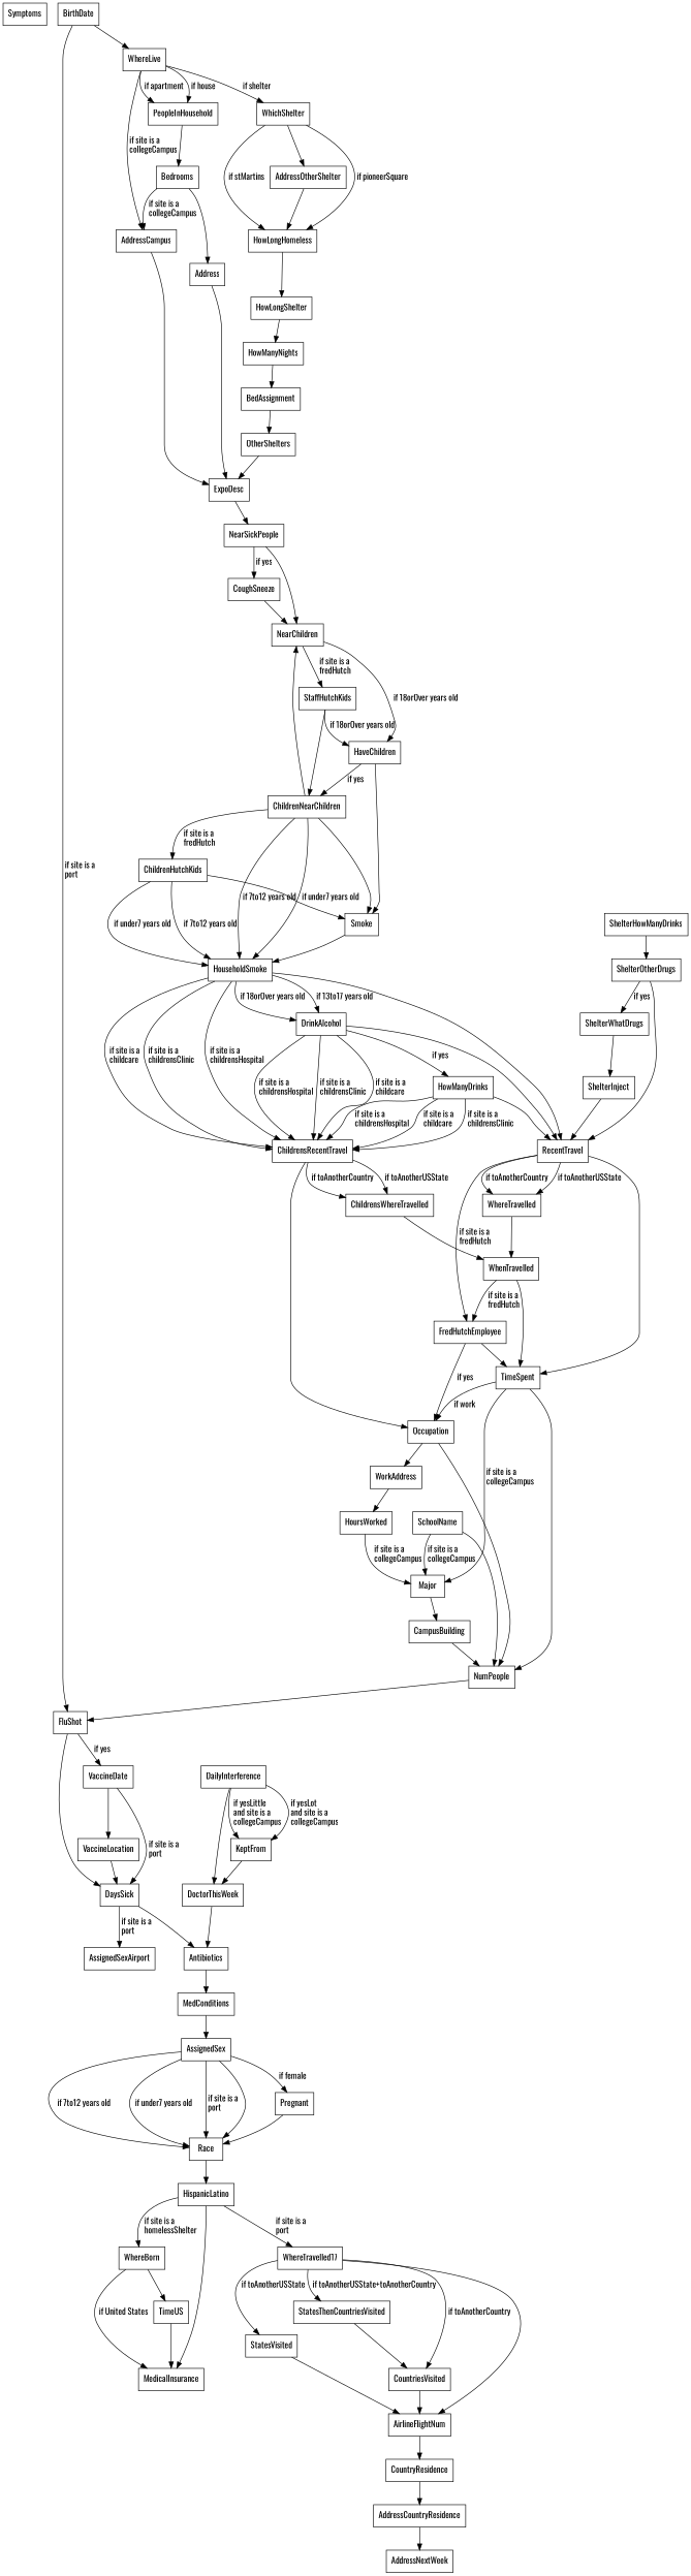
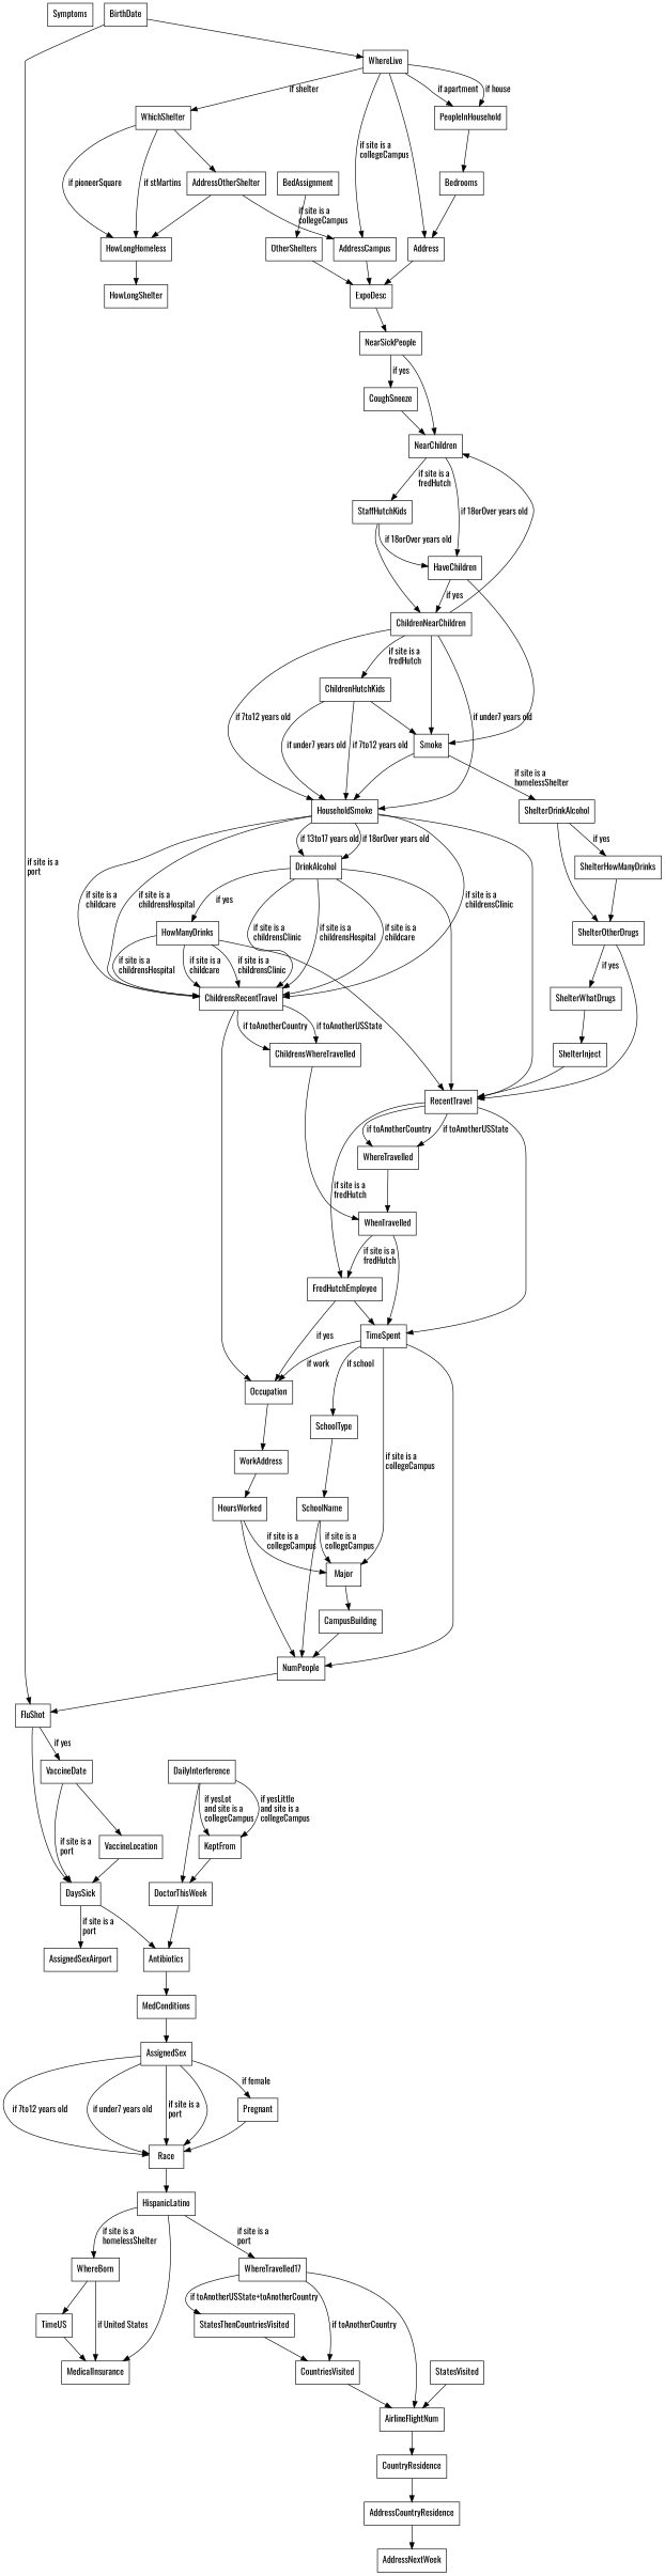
  digraph {
    fontname=Oswald
    node [fontname=Oswald shape=box]
    edge [fontname=Oswald]
    Symptoms
    BirthDate
    FluShot
    WhereLive
    VaccineDate
    DaysSick
    PeopleInHousehold
    WhichShelter
    AddressCampus
    Address
    VaccineLocation
    AssignedSexAirport
    Antibiotics
    Bedrooms
    HowLongHomeless
    AddressOtherShelter
    ExpoDesc
    HowLongShelter
    NearSickPeople
-   HowManyNights
    BedAssignment
    OtherShelters
    CoughSneeze
    NearChildren
    StaffHutchKids
    HaveChildren
    ChildrenNearChildren
    Smoke
    ChildrenHutchKids
    HouseholdSmoke
+   ShelterDrinkAlcohol
    DrinkAlcohol
    ChildrensRecentTravel
    RecentTravel
    ShelterHowManyDrinks
    ShelterOtherDrugs
    HowManyDrinks
    ChildrensWhereTravelled
    Occupation
    TimeSpent
    WhereTravelled
    FredHutchEmployee
    ShelterWhatDrugs
+   SchoolType
    Major
    NumPeople
    WhenTravelled
    ShelterInject
    WorkAddress
    SchoolName
    CampusBuilding
    HoursWorked
    DailyInterference
    KeptFrom
    DoctorThisWeek
    Race
    HispanicLatino
    MedConditions
    AssignedSex
    Pregnant
    WhereBorn
    n62 [label=WhereTravelled17]
    MedicalInsurance
    TimeUS
    StatesThenCountriesVisited
    StatesVisited
    CountriesVisited
    AirlineFlightNum
    CountryResidence
    AddressCountryResidence
    AddressNextWeek
    BirthDate -> FluShot [label=" if site is a \l port\l"]
    BirthDate -> WhereLive
    FluShot -> VaccineDate [label=" if yes\l"]
    FluShot -> DaysSick
    WhereLive -> PeopleInHousehold [label=" if house\l"]
    WhereLive -> PeopleInHousehold [label=" if apartment\l"]
    WhereLive -> WhichShelter [label=" if shelter\l"]
    WhereLive -> AddressCampus [label=" if site is a \l collegeCampus\l"]
+   WhereLive -> Address
    VaccineDate -> DaysSick [label=" if site is a \l port\l"]
    VaccineDate -> VaccineLocation
    DaysSick -> AssignedSexAirport [label=" if site is a \l port\l"]
    DaysSick -> Antibiotics
    PeopleInHousehold -> Bedrooms
    WhichShelter -> HowLongHomeless [label=" if pioneerSquare\l"]
    WhichShelter -> HowLongHomeless [label=" if stMartins\l"]
    WhichShelter -> AddressOtherShelter
    AddressCampus -> ExpoDesc
    Address -> ExpoDesc
    VaccineLocation -> DaysSick
    Antibiotics -> MedConditions
-   Bedrooms -> AddressCampus [label=" if site is a \l collegeCampus\l"]
+   AddressOtherShelter -> AddressCampus [label=" if site is a \l collegeCampus\l"]
    Bedrooms -> Address
    HowLongHomeless -> HowLongShelter
    AddressOtherShelter -> HowLongHomeless
    ExpoDesc -> NearSickPeople
-   HowLongShelter -> HowManyNights
    NearSickPeople -> CoughSneeze [label=" if yes\l"]
    NearSickPeople -> NearChildren
-   HowManyNights -> BedAssignment
    BedAssignment -> OtherShelters
    OtherShelters -> ExpoDesc
    CoughSneeze -> NearChildren
    NearChildren -> StaffHutchKids [label=" if site is a \l fredHutch\l"]
    NearChildren -> HaveChildren [label=" if 18orOver years old\l"]
    StaffHutchKids -> HaveChildren [label=" if 18orOver years old\l"]
    StaffHutchKids -> ChildrenNearChildren
    HaveChildren -> ChildrenNearChildren [label=" if yes\l"]
    HaveChildren -> Smoke
    ChildrenNearChildren -> NearChildren
    ChildrenNearChildren -> Smoke
    ChildrenNearChildren -> ChildrenHutchKids [label=" if site is a \l fredHutch\l"]
    ChildrenNearChildren -> HouseholdSmoke [label=" if 7to12 years old\l"]
    ChildrenNearChildren -> HouseholdSmoke [label=" if under7 years old\l"]
    Smoke -> HouseholdSmoke
+   Smoke -> ShelterDrinkAlcohol [label=" if site is a \l homelessShelter\l"]
    ChildrenHutchKids -> Smoke
    ChildrenHutchKids -> HouseholdSmoke [label=" if 7to12 years old\l"]
    ChildrenHutchKids -> HouseholdSmoke [label=" if under7 years old\l"]
    HouseholdSmoke -> DrinkAlcohol [label=" if 13to17 years old\l"]
    HouseholdSmoke -> DrinkAlcohol [label=" if 18orOver years old\l"]
    HouseholdSmoke -> ChildrensRecentTravel [label=" if site is a \l childrensClinic\l"]
    HouseholdSmoke -> ChildrensRecentTravel [label=" if site is a \l childrensHospital\l"]
    HouseholdSmoke -> ChildrensRecentTravel [label=" if site is a \l childcare\l"]
    HouseholdSmoke -> RecentTravel
+   ShelterDrinkAlcohol -> ShelterHowManyDrinks [label=" if yes\l"]
+   ShelterDrinkAlcohol -> ShelterOtherDrugs
    DrinkAlcohol -> ChildrensRecentTravel [label=" if site is a \l childrensClinic\l"]
    DrinkAlcohol -> ChildrensRecentTravel [label=" if site is a \l childrensHospital\l"]
    DrinkAlcohol -> ChildrensRecentTravel [label=" if site is a \l childcare\l"]
    DrinkAlcohol -> RecentTravel
    DrinkAlcohol -> HowManyDrinks [label=" if yes\l"]
    ChildrensRecentTravel -> ChildrensWhereTravelled [label=" if toAnotherUSState\l"]
    ChildrensRecentTravel -> ChildrensWhereTravelled [label=" if toAnotherCountry\l"]
    ChildrensRecentTravel -> Occupation
    RecentTravel -> TimeSpent
    RecentTravel -> WhereTravelled [label=" if toAnotherUSState\l"]
    RecentTravel -> WhereTravelled [label=" if toAnotherCountry\l"]
    RecentTravel -> FredHutchEmployee [label=" if site is a \l fredHutch\l"]
    ShelterHowManyDrinks -> ShelterOtherDrugs
    ShelterOtherDrugs -> RecentTravel
    ShelterOtherDrugs -> ShelterWhatDrugs [label=" if yes\l"]
    HowManyDrinks -> ChildrensRecentTravel [label=" if site is a \l childrensClinic\l"]
    HowManyDrinks -> ChildrensRecentTravel [label=" if site is a \l childrensHospital\l"]
    HowManyDrinks -> ChildrensRecentTravel [label=" if site is a \l childcare\l"]
    HowManyDrinks -> RecentTravel
    ChildrensWhereTravelled -> WhenTravelled
    Occupation -> WorkAddress
    TimeSpent -> Occupation [label=" if work\l"]
+   TimeSpent -> SchoolType [label=" if school\l"]
    TimeSpent -> Major [label=" if site is a \l collegeCampus\l"]
    TimeSpent -> NumPeople
    WhereTravelled -> WhenTravelled
    FredHutchEmployee -> Occupation [label=" if yes\l"]
    FredHutchEmployee -> TimeSpent
    ShelterWhatDrugs -> ShelterInject
+   SchoolType -> SchoolName
    Major -> CampusBuilding
    NumPeople -> FluShot
    WhenTravelled -> TimeSpent
    WhenTravelled -> FredHutchEmployee [label=" if site is a \l fredHutch\l"]
    ShelterInject -> RecentTravel
    WorkAddress -> HoursWorked
    SchoolName -> Major [label=" if site is a \l collegeCampus\l"]
    SchoolName -> NumPeople
    CampusBuilding -> NumPeople
    HoursWorked -> Major [label=" if site is a \l collegeCampus\l"]
-   Occupation -> NumPeople
+   HoursWorked -> NumPeople
    DailyInterference -> KeptFrom [label=" if yesLot \l and site is a \l collegeCampus\l"]
    DailyInterference -> KeptFrom [label=" if yesLittle \l and site is a \l collegeCampus\l"]
    DailyInterference -> DoctorThisWeek
    KeptFrom -> DoctorThisWeek
    DoctorThisWeek -> Antibiotics
    Race -> HispanicLatino
    HispanicLatino -> WhereBorn [label=" if site is a \l homelessShelter\l"]
    HispanicLatino -> n62 [label=" if site is a \l port\l"]
    HispanicLatino -> MedicalInsurance
    MedConditions -> AssignedSex
    AssignedSex -> Race [label=" if 7to12 years old\l"]
    AssignedSex -> Race [label=" if under7 years old\l"]
    AssignedSex -> Race [label=" if site is a \l port\l"]
    AssignedSex -> Race
    AssignedSex -> Pregnant [label=" if female\l"]
    Pregnant -> Race
    WhereBorn -> MedicalInsurance [label=" if United States\l"]
    WhereBorn -> TimeUS
    n62 -> StatesThenCountriesVisited [label=" if toAnotherUSState+toAnotherCountry\l"]
-   n62 -> StatesVisited [label=" if toAnotherUSState\l"]
    n62 -> CountriesVisited [label=" if toAnotherCountry\l"]
    n62 -> AirlineFlightNum
    TimeUS -> MedicalInsurance
    StatesThenCountriesVisited -> CountriesVisited
    StatesVisited -> AirlineFlightNum
    CountriesVisited -> AirlineFlightNum
    AirlineFlightNum -> CountryResidence
    CountryResidence -> AddressCountryResidence
    AddressCountryResidence -> AddressNextWeek
  }
